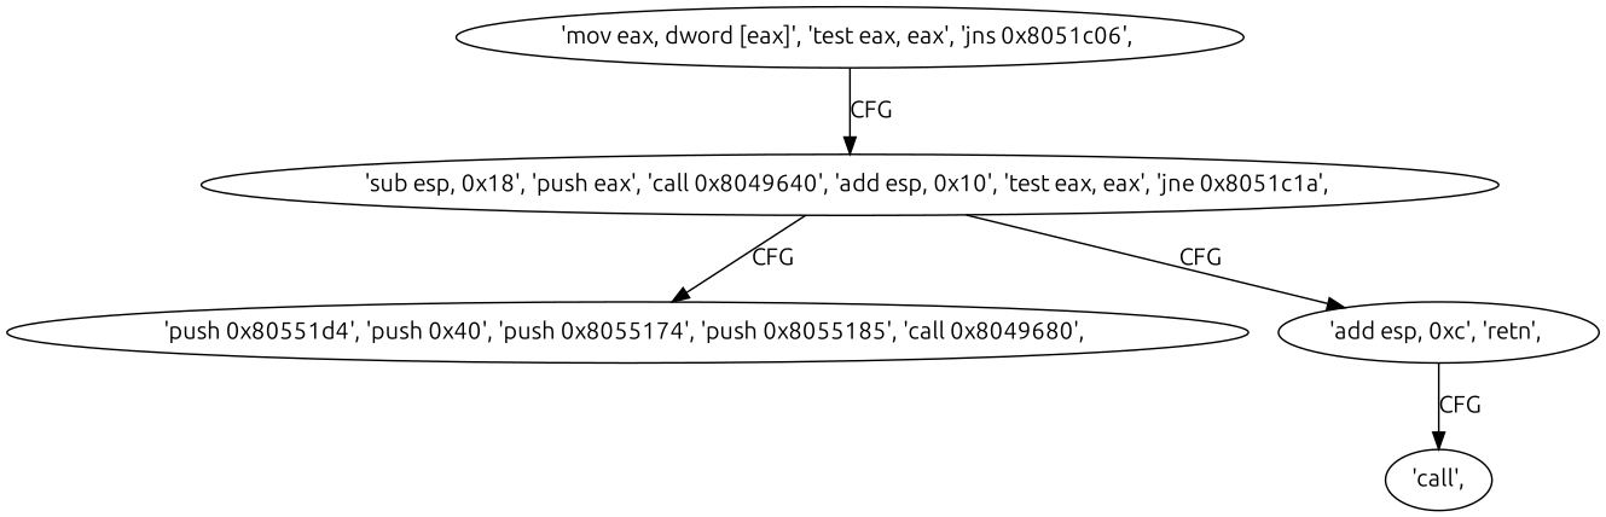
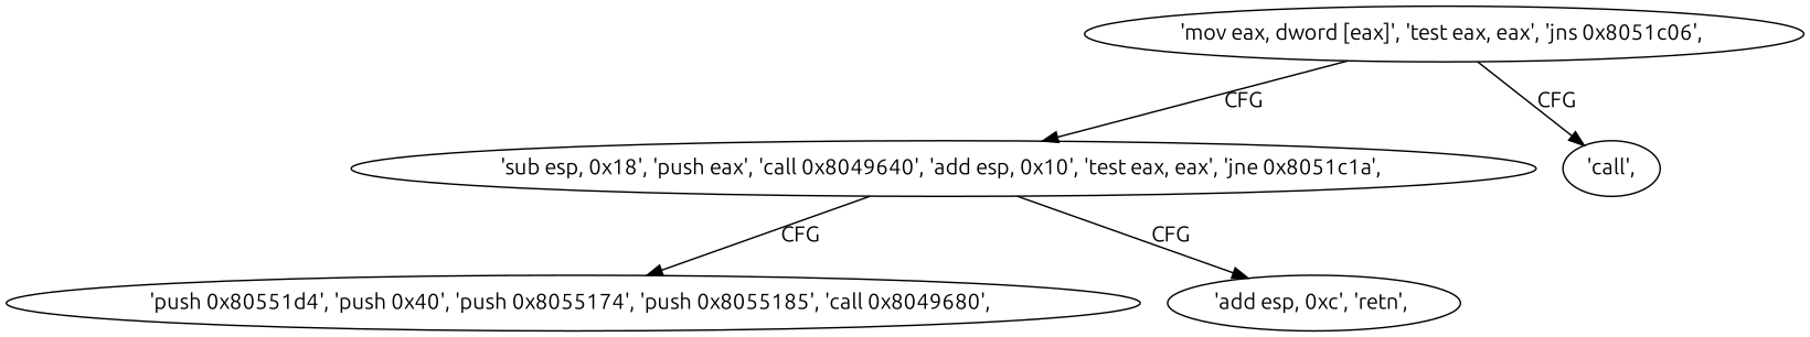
  digraph {
    fontname=Ubuntu
    node [fontname=Ubuntu]
    edge [fontname=Ubuntu]
    n1 [label="'mov eax, dword [eax]', 'test eax, eax', 'jns 0x8051c06', "]
    n2 [label="'sub esp, 0x18', 'push eax', 'call 0x8049640', 'add esp, 0x10', 'test eax, eax', 'jne 0x8051c1a', "]
    n3 [label="'call',"]
    n4 [label="'push 0x80551d4', 'push 0x40', 'push 0x8055174', 'push 0x8055185', 'call 0x8049680', "]
    n5 [label="'add esp, 0xc', 'retn', "]
    n1 -> n2 [label=CFG]
-   n5 -> n3 [label=CFG]
+   n1 -> n3 [label=CFG]
    n2 -> n4 [label=CFG]
    n2 -> n5 [label=CFG]
  }
